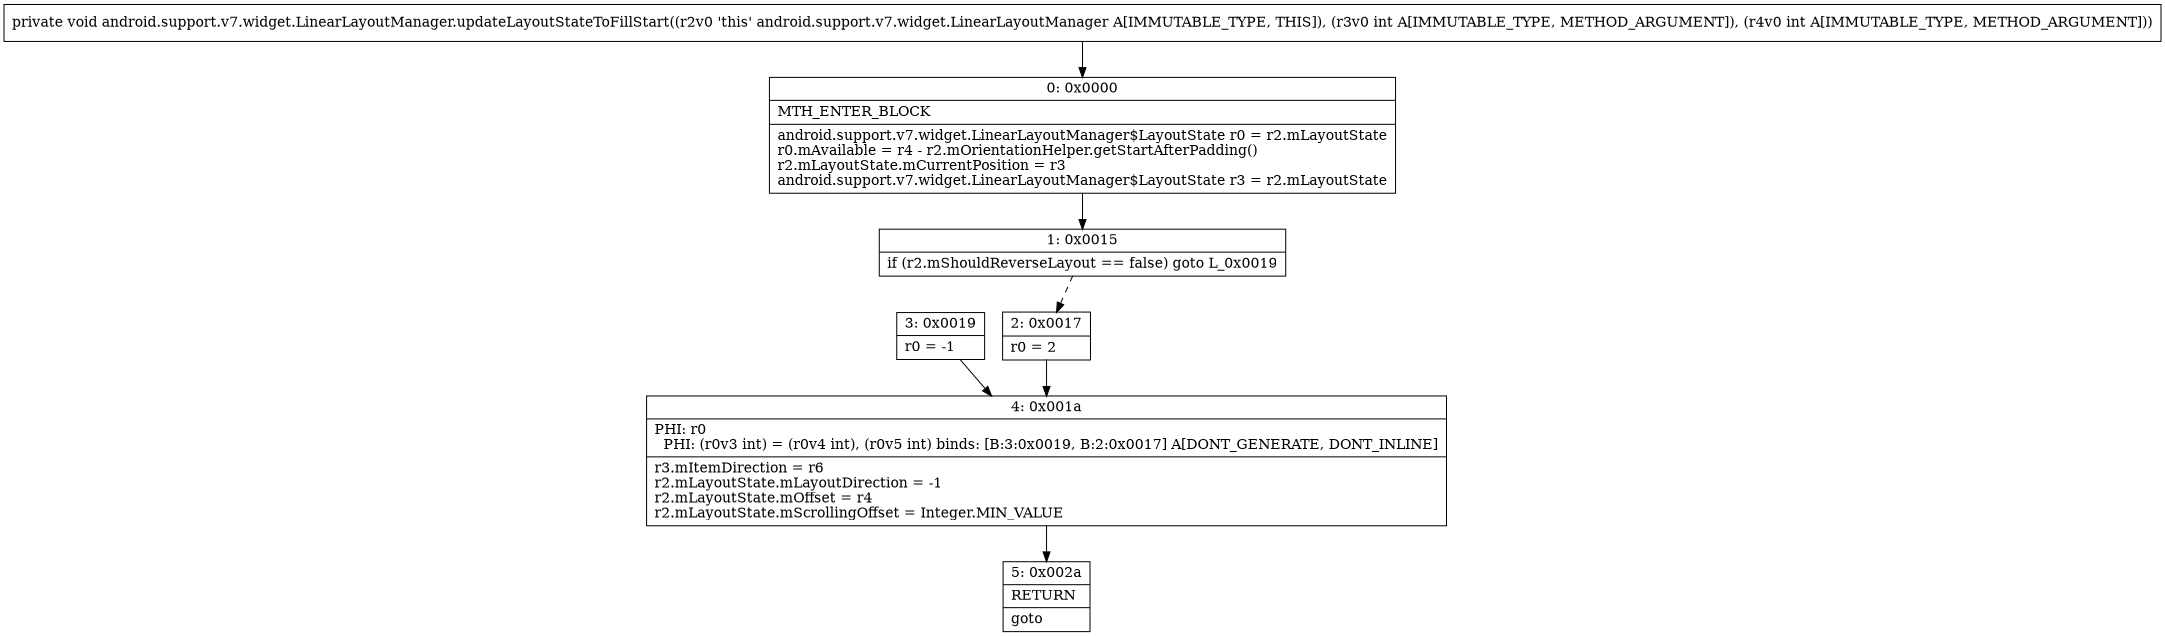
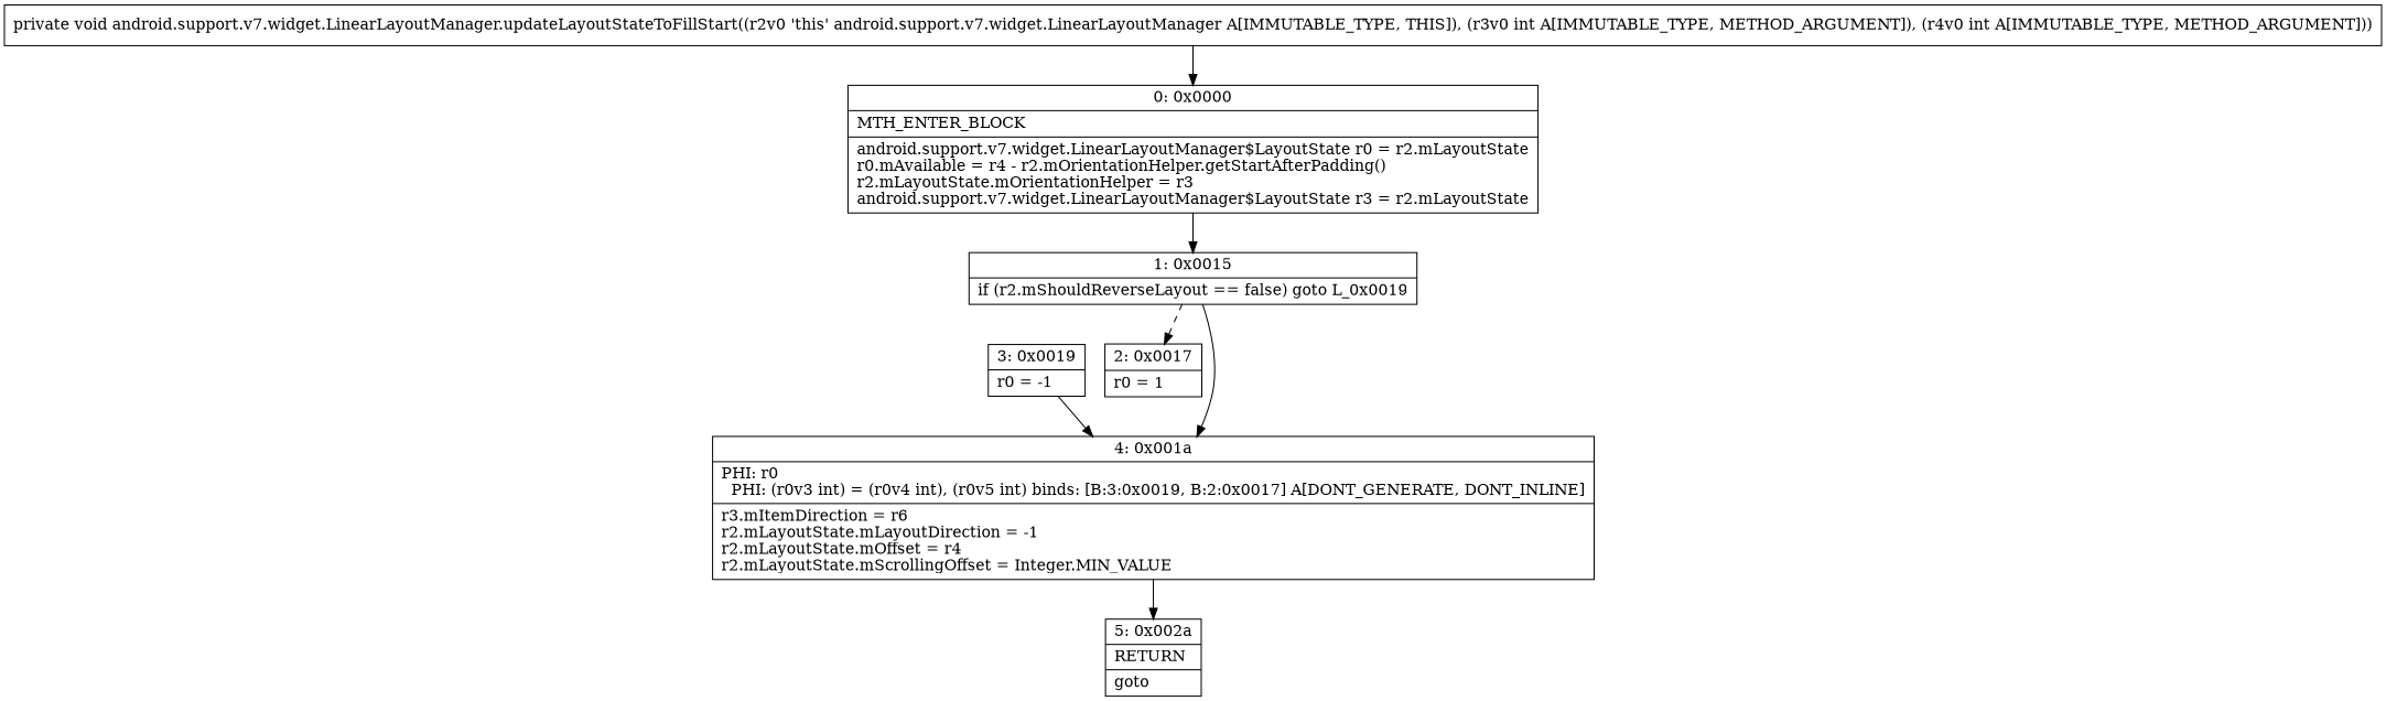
  digraph {
    node [shape=record]
-   n1 [label="{0\:\ 0x0000|MTH_ENTER_BLOCK\l|android.support.v7.widget.LinearLayoutManager$LayoutState r0 = r2.mLayoutState\lr0.mAvailable = r4 \- r2.mOrientationHelper.getStartAfterPadding()\lr2.mLayoutState.mCurrentPosition = r3\landroid.support.v7.widget.LinearLayoutManager$LayoutState r3 = r2.mLayoutState\l}"]
+   n1 [label="{0\:\ 0x0000|MTH_ENTER_BLOCK\l|android.support.v7.widget.LinearLayoutManager$LayoutState r0 = r2.mLayoutState\lr0.mAvailable = r4 \- r2.mOrientationHelper.getStartAfterPadding()\lr2.mLayoutState.mOrientationHelper = r3\landroid.support.v7.widget.LinearLayoutManager$LayoutState r3 = r2.mLayoutState\l}"]
    n2 [label="{1\:\ 0x0015|if (r2.mShouldReverseLayout == false) goto L_0x0019\l}"]
-   n3 [label="{2\:\ 0x0017|r0 = 2\l}"]
+   n3 [label="{2\:\ 0x0017|r0 = 1\l}"]
    n4 [label="{4\:\ 0x001a|PHI: r0 \l  PHI: (r0v3 int) = (r0v4 int), (r0v5 int) binds: [B:3:0x0019, B:2:0x0017] A[DONT_GENERATE, DONT_INLINE]\l|r3.mItemDirection = r6\lr2.mLayoutState.mLayoutDirection = \-1\lr2.mLayoutState.mOffset = r4\lr2.mLayoutState.mScrollingOffset = Integer.MIN_VALUE\l}"]
    n5 [label="{3\:\ 0x0019|r0 = \-1\l}"]
    n6 [label="{5\:\ 0x002a|RETURN\l|goto\l}"]
    n7 [label="{private void android.support.v7.widget.LinearLayoutManager.updateLayoutStateToFillStart((r2v0 'this' android.support.v7.widget.LinearLayoutManager A[IMMUTABLE_TYPE, THIS]), (r3v0 int A[IMMUTABLE_TYPE, METHOD_ARGUMENT]), (r4v0 int A[IMMUTABLE_TYPE, METHOD_ARGUMENT])) }"]
    n1 -> n2
    n2 -> n3 [style=dashed]
-   n3 -> n4
+   n2 -> n4
    n4 -> n6
    n5 -> n4
    n7 -> n1
  }
